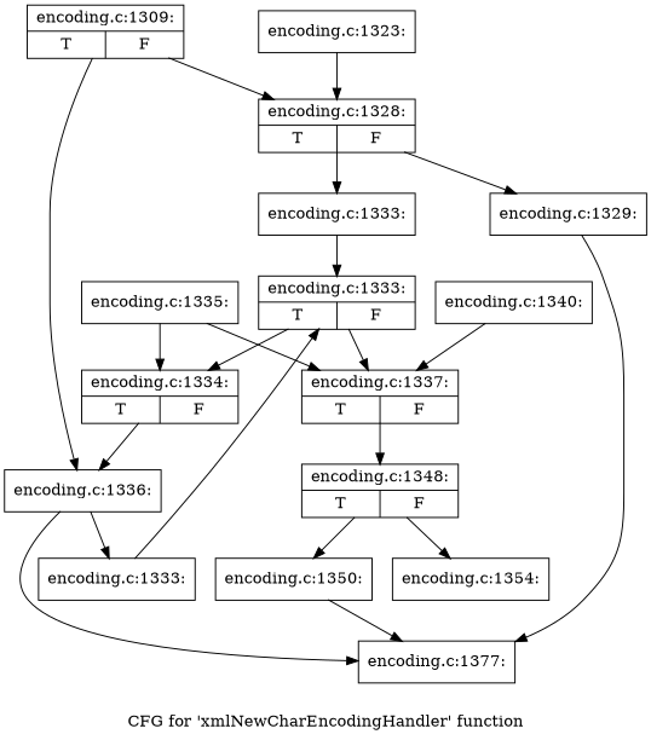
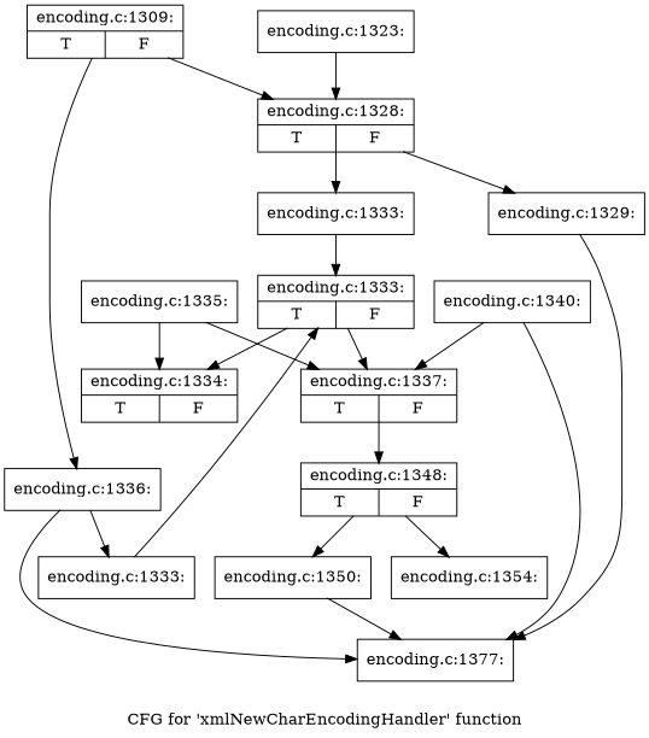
  digraph {
    label="CFG for 'xmlNewCharEncodingHandler' function"
    node [shape=record]
    n1 [label="{encoding.c:1309:|{<s0>T|<s1>F}}"]
    n2 [label="{encoding.c:1328:|{<s0>T|<s1>F}}"]
    n3 [label="{encoding.c:1336:}"]
    n4 [label="{encoding.c:1323:}"]
    n5 [label="{encoding.c:1329:}"]
    n6 [label="{encoding.c:1333:}"]
    n7 [label="{encoding.c:1377:}"]
    n8 [label="{encoding.c:1333:|{<s0>T|<s1>F}}"]
    n9 [label="{encoding.c:1334:|{<s0>T|<s1>F}}"]
    n10 [label="{encoding.c:1337:|{<s0>T|<s1>F}}"]
    n11 [label="{encoding.c:1348:|{<s0>T|<s1>F}}"]
    n12 [label="{encoding.c:1335:}"]
    n13 [label="{encoding.c:1333:}"]
    n14 [label="{encoding.c:1340:}"]
    n15 [label="{encoding.c:1350:}"]
    n16 [label="{encoding.c:1354:}"]
    n1 -> n2
    n1 -> n3
    n2 -> n5
    n2 -> n6
    n3 -> n7
    n3 -> n13
    n4 -> n2
    n5 -> n7
    n6 -> n8
    n8 -> n9
    n8 -> n10
-   n9 -> n3
    n10 -> n11
    n11 -> n15
    n11 -> n16
    n12 -> n9
    n12 -> n10
    n13 -> n8
+   n14 -> n7
    n14 -> n10
    n15 -> n7
  }
